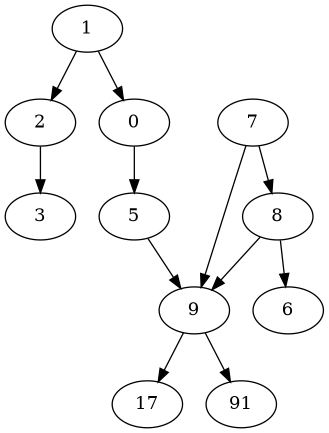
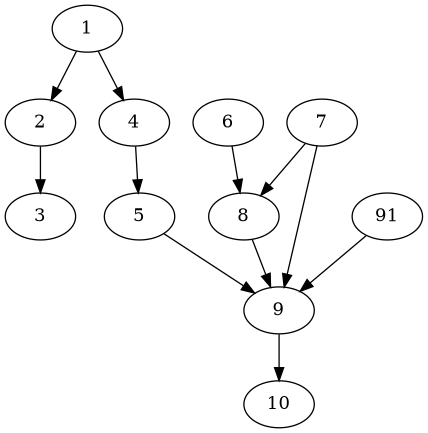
  digraph {
    1
    2
-   4 [label=0]
+   4
    3
    5
    9
    6
    8
-   10 [label=17]
+   10
    n10 [label=91]
    7
    1 -> 2
    1 -> 4
    2 -> 3
    4 -> 5
    5 -> 9
    9 -> 10
-   9 -> n10
-   8 -> 6
+   n10 -> 9
+   6 -> 8
    8 -> 9
    7 -> 9
    7 -> 8
  }
